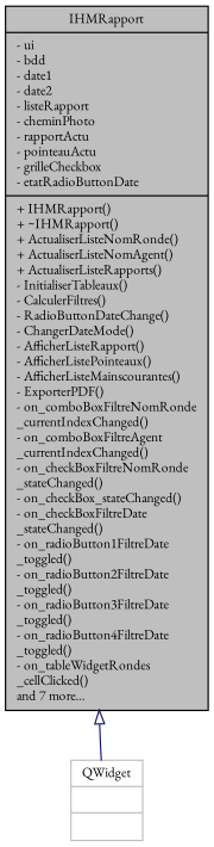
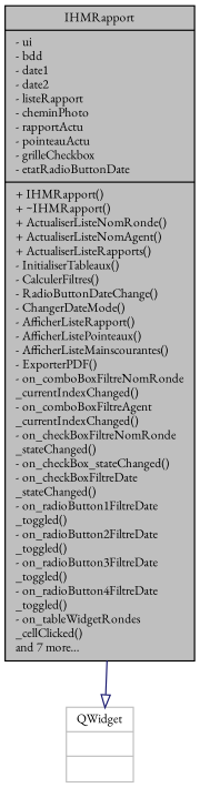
  digraph {
    fontname="EB Garamond"
    node [fontname="EB Garamond" fontsize=10 shape=record style=filled]
    n1 [color=black fillcolor=grey75 fontcolor=black height=0.2 label="{IHMRapport\n|- ui\l- bdd\l- date1\l- date2\l- listeRapport\l- cheminPhoto\l- rapportActu\l- pointeauActu\l- grilleCheckbox\l- etatRadioButtonDate\l|+ IHMRapport()\l+ ~IHMRapport()\l+ ActualiserListeNomRonde()\l+ ActualiserListeNomAgent()\l+ ActualiserListeRapports()\l- InitialiserTableaux()\l- CalculerFiltres()\l- RadioButtonDateChange()\l- ChangerDateMode()\l- AfficherListeRapport()\l- AfficherListePointeaux()\l- AfficherListeMainscourantes()\l- ExporterPDF()\l- on_comboBoxFiltreNomRonde\l_currentIndexChanged()\l- on_comboBoxFiltreAgent\l_currentIndexChanged()\l- on_checkBoxFiltreNomRonde\l_stateChanged()\l- on_checkBox_stateChanged()\l- on_checkBoxFiltreDate\l_stateChanged()\l- on_radioButton1FiltreDate\l_toggled()\l- on_radioButton2FiltreDate\l_toggled()\l- on_radioButton3FiltreDate\l_toggled()\l- on_radioButton4FiltreDate\l_toggled()\l- on_tableWidgetRondes\l_cellClicked()\land 7 more...\l}" width=0.4]
    n2 [color=grey75 fillcolor=white height=0.2 label="{QWidget\n||}" width=0.4]
-   n1 -> n2 [arrowtail=onormal color=midnightblue dir=back fontname="EB Garamond" fontsize=10 labelfontname=Helvetica labelfontsize=10 style=solid]
+   n2 -> n1 [arrowtail=onormal color=midnightblue dir=back fontname="EB Garamond" fontsize=10 labelfontname=Helvetica labelfontsize=10 style=solid]
  }
